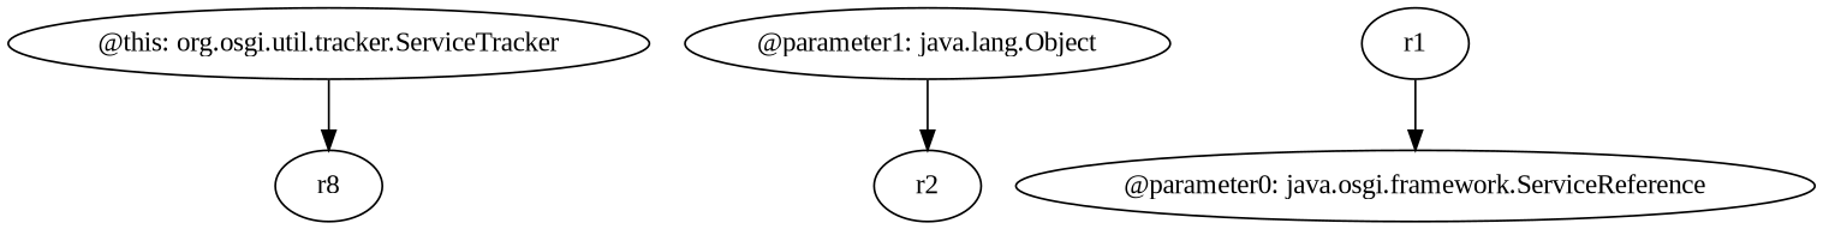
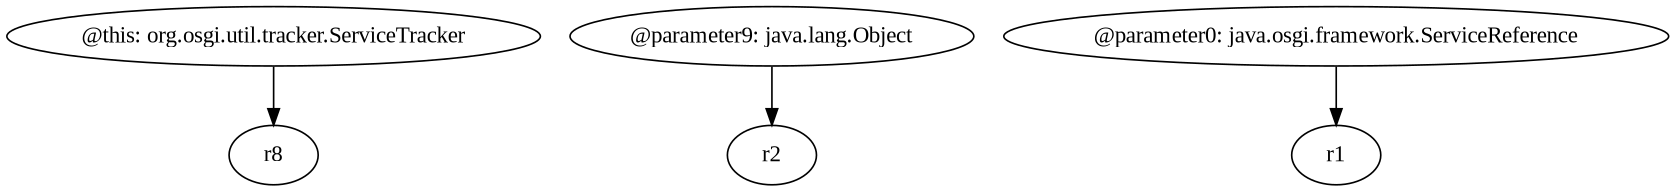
  digraph {
    fontname="Liberation Serif"
    node [fontname="Liberation Serif"]
    edge [fontname="Liberation Serif"]
    n1 [label="@this: org.osgi.util.tracker.ServiceTracker"]
    n2 [label=r8]
-   n3 [label="@parameter1: java.lang.Object"]
+   n3 [label="@parameter9: java.lang.Object"]
    n4 [label=r2]
    n5 [label="@parameter0: java.osgi.framework.ServiceReference"]
    n6 [label=r1]
    n1 -> n2
    n3 -> n4
-   n6 -> n5
+   n5 -> n6
  }
